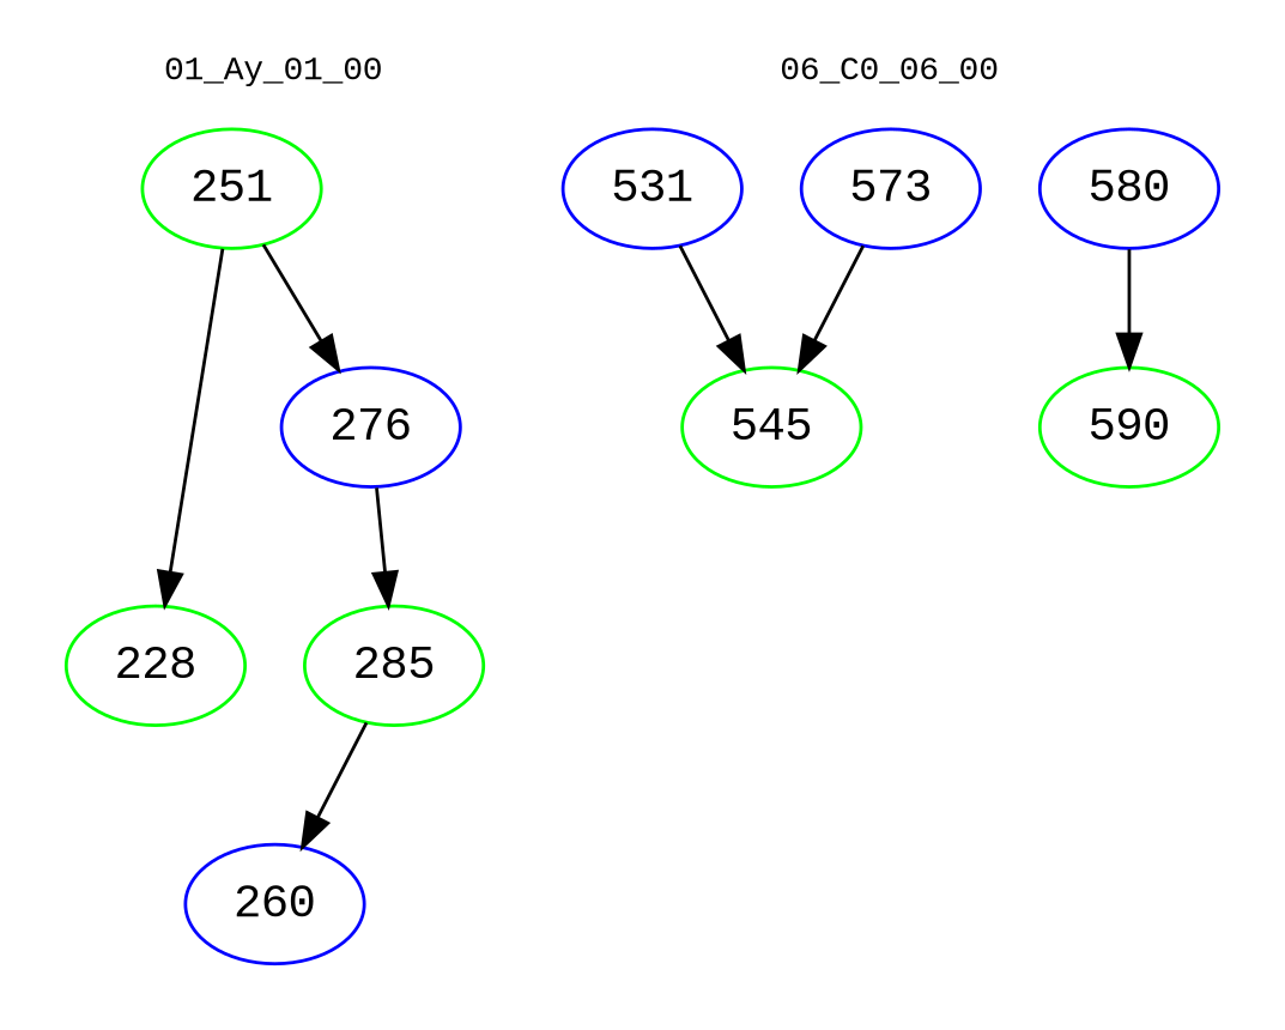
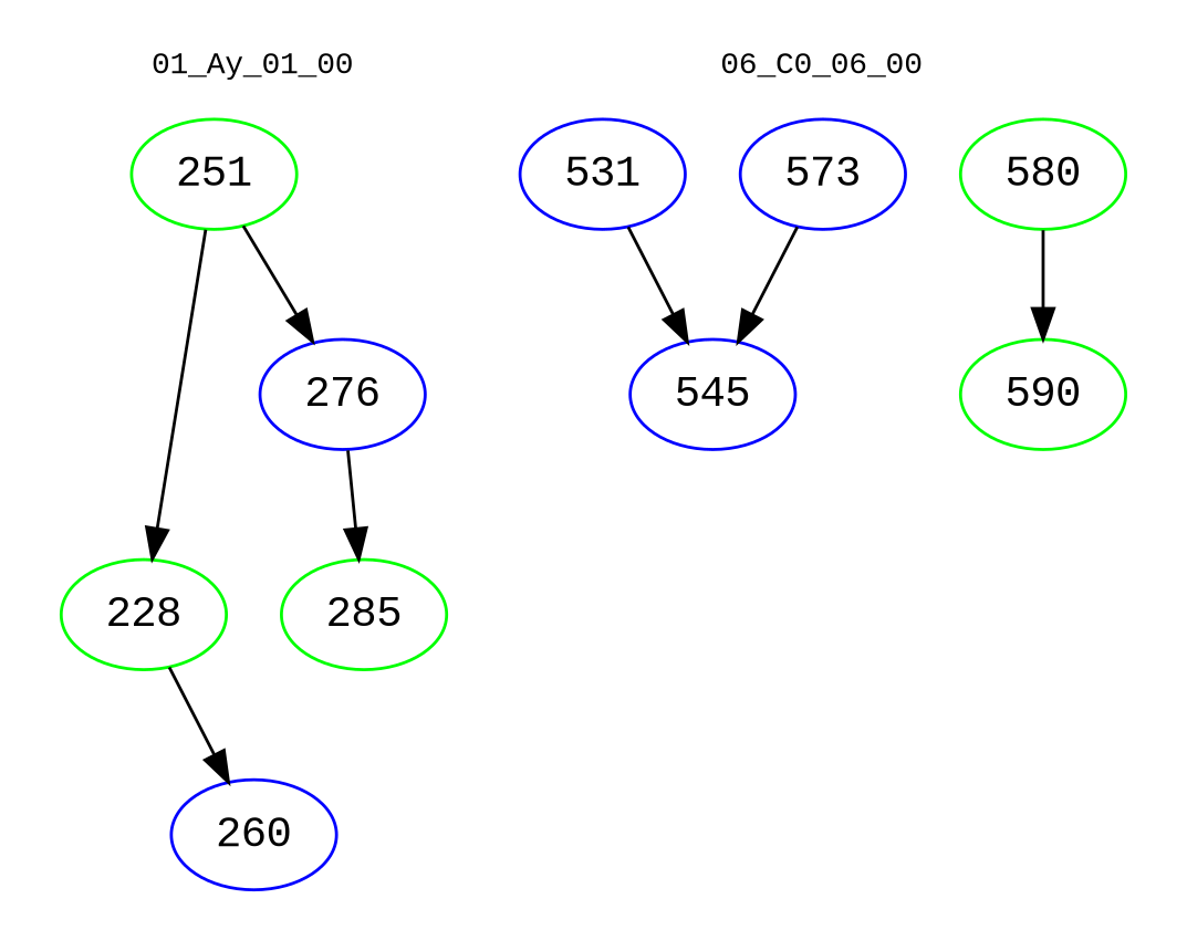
  digraph {
    fontname="Liberation Mono"
    node [color=green fontname="Liberation Mono"]
    edge [color=black fontname="Liberation Mono"]
    n1 [label=251]
    n2 [label=228]
    n3 [color=blue label=276]
    n4 [label=285]
    n5 [color=blue label=260]
-   n6 [color=blue label=580]
+   n6 [label=580]
    n7 [color=blue label=573]
    n8 [label=590]
-   n9 [label=545]
+   n9 [color=blue label=545]
    n10 [color=blue label=531]
    subgraph cluster_1 {
      color=white
      fontsize=10
      label="01_Ay_01_00"
      n1
      n2
      n3
      n4
      n5
    }
    subgraph cluster_2 {
      color=white
      fontsize=10
      label="06_C0_06_00"
      n6
      n7
      n8
      n9
      n10
    }
    n1 -> n2
    n1 -> n3
    n3 -> n4
-   n4 -> n5
+   n2 -> n5
    n6 -> n8
    n7 -> n9
    n10 -> n9
  }
